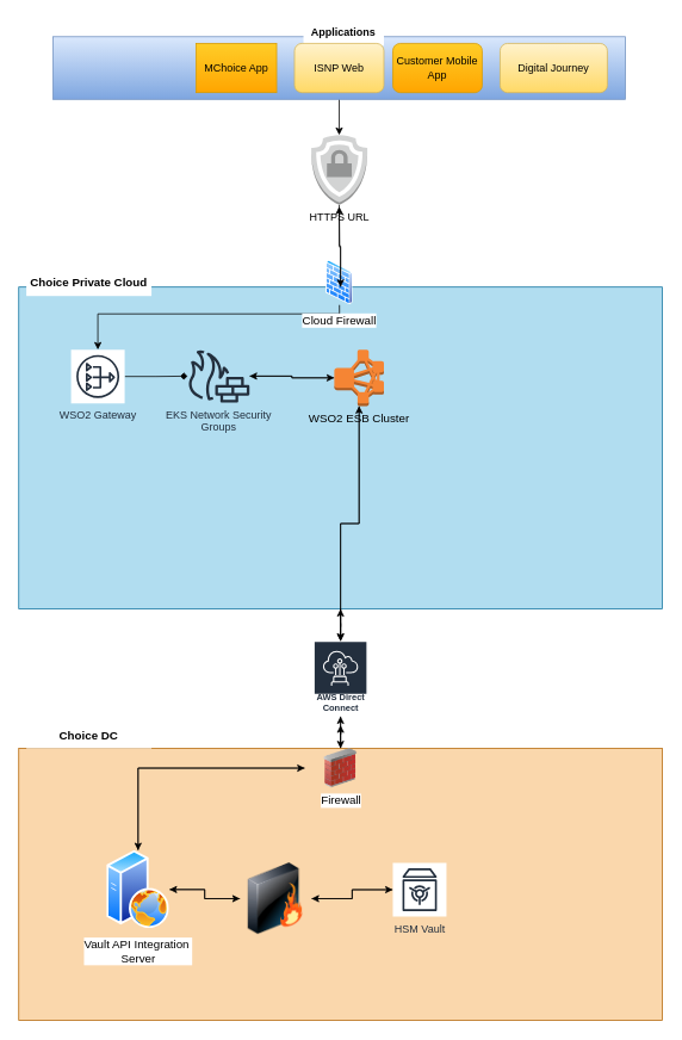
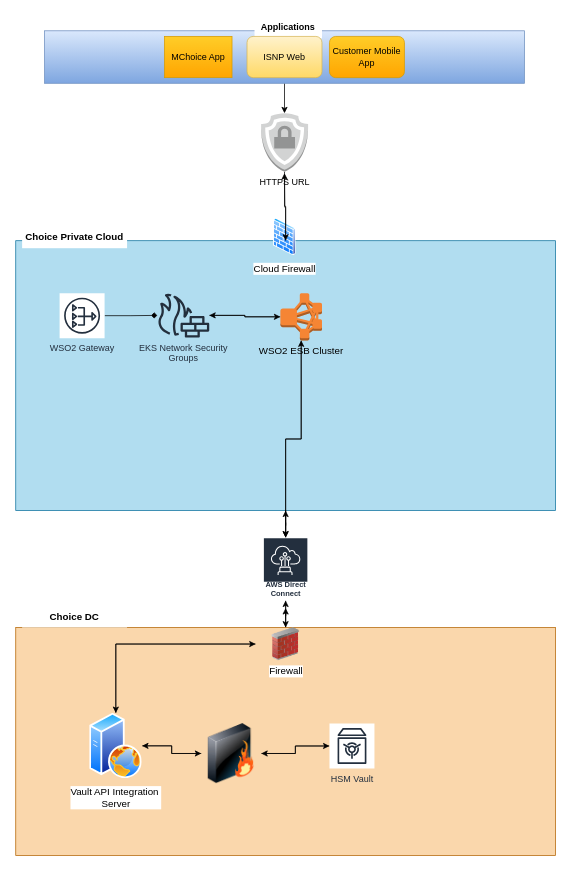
  <mxCell id="0" />
  <mxCell id="1" parent="0" />
  <mxCell id="2" value="" style="rounded=0;whiteSpace=wrap;html=1;fillColor=#b1ddf0;strokeColor=#10739e;" vertex="1" parent="1"><mxGeometry x="20.5" y="320" width="720" height="360" as="geometry" /></mxCell>
- <mxCell id="3" style="edgeStyle=orthogonalEdgeStyle;rounded=0;orthogonalLoop=1;jettySize=auto;html=1;fontSize=13;" edge="1" parent="1" source="4" target="26"><mxGeometry relative="1" as="geometry"><Array as="points"><mxPoint x="379" y="350" /><mxPoint x="109" y="350" /></Array></mxGeometry></mxCell>
  <mxCell id="4" value="Cloud Firewall" style="aspect=fixed;perimeter=ellipsePerimeter;html=1;align=center;shadow=0;dashed=0;spacingTop=3;image;image=img/lib/active_directory/firewall.svg;fontSize=13;fillColor=default;" vertex="1" parent="1"><mxGeometry x="364" y="290" width="30.5" height="50" as="geometry" /></mxCell>
  <mxCell id="5" value="" style="edgeStyle=orthogonalEdgeStyle;rounded=0;orthogonalLoop=1;jettySize=auto;html=1;" edge="1" parent="1" source="6" target="13"><mxGeometry relative="1" as="geometry" /></mxCell>
  <mxCell id="6" value="" style="rounded=0;whiteSpace=wrap;html=1;fillColor=#dae8fc;gradientColor=#7ea6e0;strokeColor=#6c8ebf;" vertex="1" parent="1"><mxGeometry x="59" y="40" width="640" height="70" as="geometry" /></mxCell>
  <mxCell id="7" value="&lt;b&gt;Applications&lt;/b&gt;" style="text;html=1;align=center;verticalAlign=middle;whiteSpace=wrap;rounded=0;fillColor=default;" vertex="1" parent="1"><mxGeometry x="339" y="20" width="90" height="30" as="geometry" /></mxCell>
  <mxCell id="8" value="MChoice App" style="whiteSpace=wrap;html=1;fillColor=#ffcd28;gradientColor=#ffa500;strokeColor=#d79b00;rounded=0;" vertex="1" parent="1"><mxGeometry x="219" y="47.5" width="90" height="55" as="geometry" /></mxCell>
  <mxCell id="9" value="ISNP Web" style="rounded=1;whiteSpace=wrap;html=1;fillColor=#fff2cc;gradientColor=#ffd966;strokeColor=#d6b656;" vertex="1" parent="1"><mxGeometry x="329" y="47.5" width="100" height="55" as="geometry" /></mxCell>
  <mxCell id="10" value="Customer Mobile App" style="rounded=1;whiteSpace=wrap;html=1;fillColor=#ffcd28;gradientColor=#ffa500;strokeColor=#d79b00;" vertex="1" parent="1"><mxGeometry x="439" y="47.5" width="100" height="55" as="geometry" /></mxCell>
- <mxCell id="11" value="Digital Journey" style="rounded=1;whiteSpace=wrap;html=1;fillColor=#fff2cc;gradientColor=#ffd966;strokeColor=#d6b656;" vertex="1" parent="1"><mxGeometry x="559" y="47.5" width="120" height="55" as="geometry" /></mxCell>
  <mxCell id="12" style="edgeStyle=orthogonalEdgeStyle;rounded=0;orthogonalLoop=1;jettySize=auto;html=1;fontSize=13;" edge="1" parent="1" source="13" target="2"><mxGeometry relative="1" as="geometry" /></mxCell>
  <mxCell id="13" value="HTTPS URL" style="outlineConnect=0;dashed=0;verticalLabelPosition=bottom;verticalAlign=top;align=center;html=1;shape=mxgraph.aws3.ssl_padlock;fillColor=#D2D3D3;gradientColor=none;" vertex="1" parent="1"><mxGeometry x="347.5" y="150" width="63" height="78" as="geometry" /></mxCell>
  <mxCell id="14" style="edgeStyle=orthogonalEdgeStyle;rounded=0;orthogonalLoop=1;jettySize=auto;html=1;fontSize=13;" edge="1" parent="1" source="2" target="24"><mxGeometry relative="1" as="geometry" /></mxCell>
  <mxCell id="15" style="edgeStyle=orthogonalEdgeStyle;rounded=0;orthogonalLoop=1;jettySize=auto;html=1;fontSize=13;" edge="1" parent="1" source="2"><mxGeometry relative="1" as="geometry"><mxPoint x="379" y="230" as="targetPoint" /></mxGeometry></mxCell>
  <mxCell id="16" value="&lt;b&gt;&lt;font style=&quot;font-size: 13px;&quot;&gt;Choice Private Cloud&lt;/font&gt;&lt;/b&gt;" style="text;html=1;strokeColor=none;fillColor=default;align=center;verticalAlign=middle;whiteSpace=wrap;rounded=0;" vertex="1" parent="1"><mxGeometry x="29" y="300" width="140" height="30" as="geometry" /></mxCell>
  <mxCell id="17" style="edgeStyle=orthogonalEdgeStyle;rounded=0;orthogonalLoop=1;jettySize=auto;html=1;fontSize=13;" edge="1" parent="1" source="19"><mxGeometry relative="1" as="geometry"><mxPoint x="380.5" y="810" as="targetPoint" /></mxGeometry></mxCell>
  <mxCell id="18" style="edgeStyle=orthogonalEdgeStyle;rounded=0;orthogonalLoop=1;jettySize=auto;html=1;fontSize=13;" edge="1" parent="1" source="19" target="24"><mxGeometry relative="1" as="geometry" /></mxCell>
  <mxCell id="19" value="" style="rounded=0;whiteSpace=wrap;html=1;fillColor=#fad7ac;strokeColor=#b46504;" vertex="1" parent="1"><mxGeometry x="20.5" y="836" width="720" height="304" as="geometry" /></mxCell>
  <mxCell id="20" value="&lt;span style=&quot;font-size: 13px;&quot;&gt;&lt;b&gt;Choice DC&lt;/b&gt;&lt;/span&gt;" style="text;html=1;strokeColor=none;fillColor=default;align=center;verticalAlign=middle;whiteSpace=wrap;rounded=0;" vertex="1" parent="1"><mxGeometry x="29" y="806" width="140" height="30" as="geometry" /></mxCell>
  <mxCell id="21" value="" style="edgeStyle=orthogonalEdgeStyle;rounded=0;orthogonalLoop=1;jettySize=auto;html=1;fontSize=13;" edge="1" parent="1" source="24" target="19"><mxGeometry relative="1" as="geometry" /></mxCell>
  <mxCell id="22" style="edgeStyle=orthogonalEdgeStyle;rounded=0;orthogonalLoop=1;jettySize=auto;html=1;fontSize=13;" edge="1" parent="1" source="24"><mxGeometry relative="1" as="geometry"><mxPoint x="380.5" y="680" as="targetPoint" /></mxGeometry></mxCell>
  <mxCell id="23" style="edgeStyle=orthogonalEdgeStyle;rounded=0;orthogonalLoop=1;jettySize=auto;html=1;entryX=0.5;entryY=1;entryDx=0;entryDy=0;entryPerimeter=0;fontSize=13;" edge="1" parent="1" source="24" target="31"><mxGeometry relative="1" as="geometry" /></mxCell>
  <mxCell id="24" value="AWS Direct Connect" style="sketch=0;outlineConnect=0;fontColor=#232F3E;gradientColor=none;strokeColor=#ffffff;fillColor=#232F3E;dashed=0;verticalLabelPosition=middle;verticalAlign=bottom;align=center;html=1;whiteSpace=wrap;fontSize=10;fontStyle=1;spacing=3;shape=mxgraph.aws4.productIcon;prIcon=mxgraph.aws4.direct_connect;" vertex="1" parent="1"><mxGeometry x="350.5" y="716" width="60" height="84" as="geometry" /></mxCell>
  <mxCell id="25" style="edgeStyle=orthogonalEdgeStyle;rounded=0;orthogonalLoop=1;jettySize=auto;html=1;fontSize=13;endArrow=diamond;" edge="1" parent="1" source="26" target="28"><mxGeometry relative="1" as="geometry" /></mxCell>
  <mxCell id="26" value="WSO2 Gateway" style="sketch=0;outlineConnect=0;fontColor=#232F3E;gradientColor=none;strokeColor=#232F3E;fillColor=#ffffff;dashed=0;verticalLabelPosition=bottom;verticalAlign=top;align=center;html=1;fontSize=12;fontStyle=0;aspect=fixed;shape=mxgraph.aws4.resourceIcon;resIcon=mxgraph.aws4.nat_gateway;" vertex="1" parent="1"><mxGeometry x="79" y="390" width="60" height="60" as="geometry" /></mxCell>
  <mxCell id="27" style="edgeStyle=orthogonalEdgeStyle;rounded=0;orthogonalLoop=1;jettySize=auto;html=1;entryX=0;entryY=0.5;entryDx=0;entryDy=0;entryPerimeter=0;fontSize=13;" edge="1" parent="1" source="28" target="31"><mxGeometry relative="1" as="geometry" /></mxCell>
  <mxCell id="28" value="EKS Network Security&lt;br&gt;Groups" style="sketch=0;outlineConnect=0;fontColor=#232F3E;gradientColor=none;fillColor=#232F3D;strokeColor=none;dashed=0;verticalLabelPosition=bottom;verticalAlign=top;align=center;html=1;fontSize=12;fontStyle=0;aspect=fixed;pointerEvents=1;shape=mxgraph.aws4.generic_firewall;" vertex="1" parent="1"><mxGeometry x="209" y="390" width="70" height="59.23" as="geometry" /></mxCell>
  <mxCell id="29" style="edgeStyle=orthogonalEdgeStyle;rounded=0;orthogonalLoop=1;jettySize=auto;html=1;fontSize=13;" edge="1" parent="1" source="31" target="28"><mxGeometry relative="1" as="geometry" /></mxCell>
  <mxCell id="30" style="edgeStyle=orthogonalEdgeStyle;rounded=0;orthogonalLoop=1;jettySize=auto;html=1;fontSize=13;" edge="1" parent="1" source="31" target="24"><mxGeometry relative="1" as="geometry" /></mxCell>
  <mxCell id="31" value="WSO2 ESB Cluster" style="outlineConnect=0;dashed=0;verticalLabelPosition=bottom;verticalAlign=top;align=center;html=1;shape=mxgraph.aws3.emr_cluster;fillColor=#F58534;gradientColor=none;fontSize=13;" vertex="1" parent="1"><mxGeometry x="373.5" y="390" width="55.5" height="63" as="geometry" /></mxCell>
  <mxCell id="32" style="edgeStyle=orthogonalEdgeStyle;rounded=0;orthogonalLoop=1;jettySize=auto;html=1;fontSize=13;" edge="1" parent="1" source="34" target="39"><mxGeometry relative="1" as="geometry" /></mxCell>
  <mxCell id="33" style="edgeStyle=orthogonalEdgeStyle;rounded=0;orthogonalLoop=1;jettySize=auto;html=1;entryX=0;entryY=0.5;entryDx=0;entryDy=0;fontSize=13;" edge="1" parent="1" source="34" target="41"><mxGeometry relative="1" as="geometry"><Array as="points"><mxPoint x="154" y="858" /></Array></mxGeometry></mxCell>
  <mxCell id="34" value="Vault API Integration&amp;nbsp;&lt;br&gt;Server" style="aspect=fixed;perimeter=ellipsePerimeter;html=1;align=center;shadow=0;dashed=0;spacingTop=3;image;image=img/lib/active_directory/web_server.svg;fontSize=13;fillColor=default;" vertex="1" parent="1"><mxGeometry x="119" y="950" width="70" height="87.5" as="geometry" /></mxCell>
  <mxCell id="35" style="edgeStyle=orthogonalEdgeStyle;rounded=0;orthogonalLoop=1;jettySize=auto;html=1;fontSize=13;" edge="1" parent="1" source="36" target="39"><mxGeometry relative="1" as="geometry" /></mxCell>
  <mxCell id="36" value="HSM Vault" style="sketch=0;outlineConnect=0;fontColor=#232F3E;gradientColor=none;strokeColor=#232F3E;fillColor=#ffffff;dashed=0;verticalLabelPosition=bottom;verticalAlign=top;align=center;html=1;fontSize=12;fontStyle=0;aspect=fixed;shape=mxgraph.aws4.resourceIcon;resIcon=mxgraph.aws4.vault;" vertex="1" parent="1"><mxGeometry x="439" y="964" width="60" height="60" as="geometry" /></mxCell>
  <mxCell id="37" style="edgeStyle=orthogonalEdgeStyle;rounded=0;orthogonalLoop=1;jettySize=auto;html=1;fontSize=13;" edge="1" parent="1" source="39" target="36"><mxGeometry relative="1" as="geometry" /></mxCell>
  <mxCell id="38" style="edgeStyle=orthogonalEdgeStyle;rounded=0;orthogonalLoop=1;jettySize=auto;html=1;fontSize=13;" edge="1" parent="1" source="39" target="34"><mxGeometry relative="1" as="geometry" /></mxCell>
  <mxCell id="39" value="" style="image;html=1;image=img/lib/clip_art/networking/Firewall_128x128.png;fontSize=13;fillColor=default;" vertex="1" parent="1"><mxGeometry x="268" y="964" width="80" height="80" as="geometry" /></mxCell>
  <mxCell id="40" style="edgeStyle=orthogonalEdgeStyle;rounded=0;orthogonalLoop=1;jettySize=auto;html=1;fontSize=13;" edge="1" parent="1" source="41" target="34"><mxGeometry relative="1" as="geometry" /></mxCell>
  <mxCell id="41" value="Firewall" style="image;html=1;image=img/lib/clip_art/networking/Firewall_02_128x128.png;fontSize=13;fillColor=default;" vertex="1" parent="1"><mxGeometry x="340.5" y="836" width="80" height="44" as="geometry" /></mxCell>
